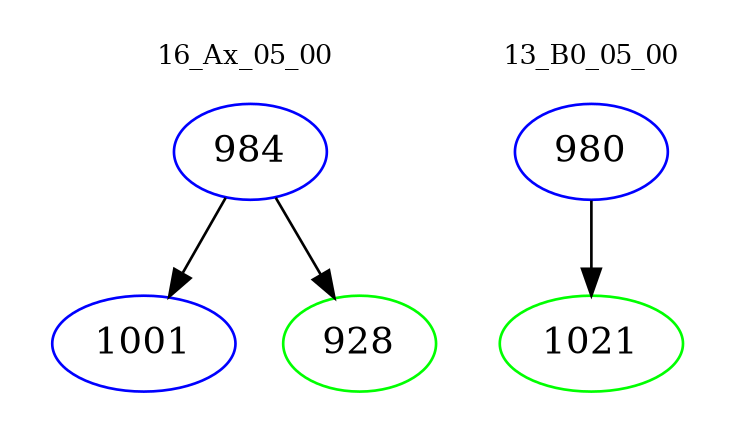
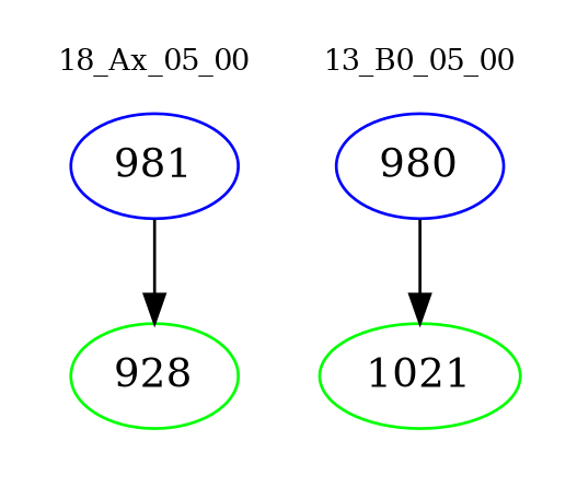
  digraph {
    node [color=blue]
    edge [color=black]
-   n1 [label=984]
-   n2 [label=1001]
+   n1 [label=981]
    n3 [color=green label=928]
    n4 [label=980]
    n5 [color=green label=1021]
    subgraph cluster_1 {
      color=white
      fontsize=10
-     label="16_Ax_05_00"
+     label="18_Ax_05_00"
      n1
-     n2
      n3
    }
    subgraph cluster_2 {
      color=white
      fontsize=10
      label="13_B0_05_00"
      n4
      n5
    }
-   n1 -> n2
    n1 -> n3
    n4 -> n5
  }
